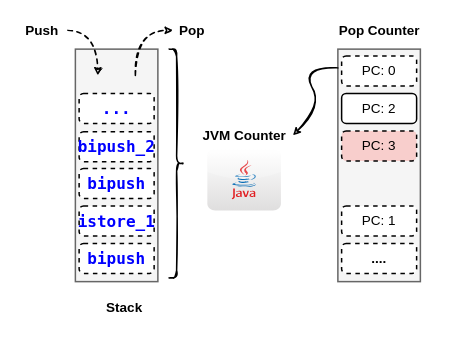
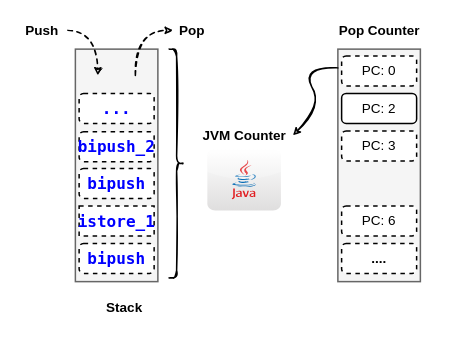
  <mxCell id="0" />
  <mxCell id="1" parent="0" />
  <mxCell id="2" value="&lt;div&gt;&lt;br&gt;&lt;/div&gt;" style="text;html=1;align=left;verticalAlign=middle;resizable=0;points=[];autosize=1;strokeColor=none;fillColor=none;" parent="1" vertex="1"><mxGeometry x="370" y="175" width="20" height="30" as="geometry" /></mxCell>
  <mxCell id="3" value="" style="shape=image;html=1;verticalAlign=top;verticalLabelPosition=bottom;labelBackgroundColor=#ffffff;imageAspect=0;aspect=fixed;image=https://cdn0.iconfinder.com/data/icons/google-material-design-3-0/48/ic_loop_48px-128.png;sketch=0;" parent="1" vertex="1"><mxGeometry x="285" y="200" width="80" height="80" as="geometry" /></mxCell>
  <mxCell id="4" value="&lt;b&gt;&lt;font style=&quot;font-size: 18px;&quot;&gt;JVM Counter&lt;/font&gt;&lt;/b&gt;" style="text;html=1;align=center;verticalAlign=middle;resizable=0;points=[];autosize=1;strokeColor=none;fillColor=none;" parent="1" vertex="1"><mxGeometry x="260" y="160" width="130" height="40" as="geometry" /></mxCell>
  <mxCell id="5" value="" style="rounded=0;whiteSpace=wrap;html=1;sketch=0;fontSize=18;strokeWidth=2;fillColor=#f5f5f5;fontColor=#333333;strokeColor=#666666;" parent="1" vertex="1"><mxGeometry x="450" y="65" width="110" height="310" as="geometry" /></mxCell>
  <mxCell id="6" value="PC: 0" style="rounded=1;whiteSpace=wrap;html=1;sketch=0;strokeWidth=2;fontSize=18;dashed=1;" parent="1" vertex="1"><mxGeometry x="455" y="74" width="100" height="40" as="geometry" /></mxCell>
  <mxCell id="7" value="PC: 2" style="rounded=1;whiteSpace=wrap;html=1;sketch=0;strokeWidth=2;fontSize=18;dashed=0;" parent="1" vertex="1"><mxGeometry x="455" y="124" width="100" height="40" as="geometry" /></mxCell>
- <mxCell id="8" value="PC: 3" style="rounded=1;whiteSpace=wrap;html=1;sketch=0;strokeWidth=2;fontSize=18;dashed=1;fillColor=#f8cecc;" parent="1" vertex="1"><mxGeometry x="455" y="174" width="100" height="40" as="geometry" /></mxCell>
- <mxCell id="9" value="PC: 1" style="rounded=1;whiteSpace=wrap;html=1;sketch=0;strokeWidth=2;fontSize=18;dashed=1;" parent="1" vertex="1"><mxGeometry x="455" y="274" width="100" height="40" as="geometry" /></mxCell>
+ <mxCell id="8" value="PC: 3" style="rounded=1;whiteSpace=wrap;html=1;sketch=0;strokeWidth=2;fontSize=18;dashed=1;" parent="1" vertex="1"><mxGeometry x="455" y="174" width="100" height="40" as="geometry" /></mxCell>
+ <mxCell id="9" value="PC: 6" style="rounded=1;whiteSpace=wrap;html=1;sketch=0;strokeWidth=2;fontSize=18;dashed=1;" parent="1" vertex="1"><mxGeometry x="455" y="274" width="100" height="40" as="geometry" /></mxCell>
  <mxCell id="10" value="&lt;b&gt;....&lt;/b&gt;" style="rounded=1;whiteSpace=wrap;html=1;sketch=0;strokeWidth=2;fontSize=18;dashed=1;" parent="1" vertex="1"><mxGeometry x="455" y="324" width="100" height="40" as="geometry" /></mxCell>
  <mxCell id="11" value="" style="curved=1;endArrow=classic;html=1;rounded=0;fontSize=18;strokeWidth=2;sketch=1;" parent="1" target="2" edge="1"><mxGeometry width="50" height="50" relative="1" as="geometry"><mxPoint x="450" y="90" as="sourcePoint" /><mxPoint x="400" y="140" as="targetPoint" /><Array as="points"><mxPoint x="400" y="90" /><mxPoint x="430" y="140" /></Array></mxGeometry></mxCell>
  <mxCell id="12" value="" style="dashed=0;outlineConnect=0;html=1;align=center;labelPosition=center;verticalLabelPosition=bottom;verticalAlign=top;shape=mxgraph.webicons.java;gradientColor=#DFDEDE;sketch=0;strokeColor=#00CC00;strokeWidth=2;fontSize=18;" parent="1" vertex="1"><mxGeometry x="275.95" y="197.8" width="98.1" height="82.2" as="geometry" /></mxCell>
  <mxCell id="13" value="&lt;b&gt;Pop Counter&lt;/b&gt;" style="text;html=1;align=center;verticalAlign=middle;resizable=0;points=[];autosize=1;strokeColor=none;fillColor=none;fontSize=18;" parent="1" vertex="1"><mxGeometry x="420" y="20" width="170" height="40" as="geometry" /></mxCell>
  <mxCell id="14" value="" style="rounded=0;whiteSpace=wrap;html=1;sketch=0;fontSize=18;strokeWidth=2;fillColor=#f5f5f5;fontColor=#333333;strokeColor=#666666;" parent="1" vertex="1"><mxGeometry x="100" y="65" width="110" height="310" as="geometry" /></mxCell>
  <mxCell id="15" value="&lt;b&gt;Stack&lt;/b&gt;" style="text;html=1;align=center;verticalAlign=middle;resizable=0;points=[];autosize=1;strokeColor=none;fillColor=none;fontSize=18;" parent="1" vertex="1"><mxGeometry x="130" y="390" width="70" height="40" as="geometry" /></mxCell>
  <mxCell id="16" value="&lt;span id=&quot;docs-internal-guid-bf1eb5b7-7fff-3892-7069-e3ab6ad54eb3&quot;&gt;&lt;span style=&quot;font-size: 16pt; font-family: &amp;quot;Source Code Pro&amp;quot;, monospace; color: rgb(0, 0, 255); background-color: transparent; font-weight: 700; font-variant-numeric: normal; font-variant-east-asian: normal; vertical-align: baseline;&quot;&gt;bipush&lt;/span&gt;&lt;/span&gt;" style="rounded=1;whiteSpace=wrap;html=1;sketch=0;strokeWidth=2;fontSize=18;dashed=1;" parent="1" vertex="1"><mxGeometry x="105" y="324" width="100" height="40" as="geometry" /></mxCell>
- <mxCell id="17" value="&lt;span id=&quot;docs-internal-guid-ab4792b6-7fff-8f93-a78d-b3672d529495&quot;&gt;&lt;span style=&quot;font-size: 16pt; font-family: &amp;quot;Source Code Pro&amp;quot;, monospace; color: rgb(0, 0, 255); background-color: transparent; font-weight: 700; font-variant-numeric: normal; font-variant-east-asian: normal; vertical-align: baseline;&quot;&gt;istore_1&lt;/span&gt;&lt;/span&gt;" style="rounded=1;whiteSpace=wrap;html=1;sketch=0;strokeWidth=2;fontSize=18;dashed=1;" parent="1" vertex="1"><mxGeometry x="105" y="274" width="100" height="40" as="geometry" /></mxCell>
+ <mxCell id="17" value="&lt;span id=&quot;docs-internal-guid-ab4792b6-7fff-8f93-a78d-b3672d529495&quot;&gt;&lt;span style=&quot;font-size: 16pt; font-family: &amp;quot;Source Code Pro&amp;quot;, monospace; color: rgb(0, 0, 255); background-color: transparent; font-weight: 700; font-variant-numeric: normal; font-variant-east-asian: normal; vertical-align: baseline;&quot;&gt;istore_1&lt;/span&gt;&lt;/span&gt;" style="whiteSpace=wrap;html=1;sketch=0;strokeWidth=2;fontSize=18;dashed=1;rounded=0;" parent="1" vertex="1"><mxGeometry x="105" y="274" width="100" height="40" as="geometry" /></mxCell>
  <mxCell id="18" value="&lt;span id=&quot;docs-internal-guid-d7edc2c1-7fff-ae62-b040-b5bfc6cb10ec&quot;&gt;&lt;span style=&quot;font-size: 16pt; font-family: &amp;quot;Source Code Pro&amp;quot;, monospace; color: rgb(0, 0, 255); background-color: transparent; font-weight: 700; font-variant-numeric: normal; font-variant-east-asian: normal; vertical-align: baseline;&quot;&gt;bipush&lt;/span&gt;&lt;/span&gt;" style="rounded=1;whiteSpace=wrap;html=1;sketch=0;strokeWidth=2;fontSize=18;dashed=1;" parent="1" vertex="1"><mxGeometry x="105" y="224" width="100" height="40" as="geometry" /></mxCell>
  <mxCell id="19" value="&lt;span id=&quot;docs-internal-guid-66d05ad8-7fff-c431-9a2d-2e91c0aa8d74&quot;&gt;&lt;span style=&quot;font-size: 16pt; font-family: &amp;quot;Source Code Pro&amp;quot;, monospace; color: rgb(0, 0, 255); background-color: transparent; font-weight: 700; font-variant-numeric: normal; font-variant-east-asian: normal; vertical-align: baseline;&quot;&gt;bipush_2&lt;/span&gt;&lt;/span&gt;" style="rounded=1;whiteSpace=wrap;html=1;sketch=0;strokeWidth=2;fontSize=18;dashed=1;" parent="1" vertex="1"><mxGeometry x="105" y="175" width="100" height="40" as="geometry" /></mxCell>
  <mxCell id="20" value="&lt;font face=&quot;Source Code Pro, monospace&quot; color=&quot;#0000ff&quot;&gt;&lt;span style=&quot;font-size: 21.333px;&quot;&gt;&lt;b&gt;...&lt;/b&gt;&lt;/span&gt;&lt;/font&gt;" style="rounded=1;whiteSpace=wrap;html=1;sketch=0;strokeWidth=2;fontSize=18;dashed=1;" parent="1" vertex="1"><mxGeometry x="105" y="124" width="100" height="40" as="geometry" /></mxCell>
  <mxCell id="21" value="" style="curved=1;endArrow=classic;html=1;rounded=0;sketch=1;strokeWidth=2;fontSize=18;dashed=1;" parent="1" edge="1"><mxGeometry width="50" height="50" relative="1" as="geometry"><mxPoint x="180" y="100" as="sourcePoint" /><mxPoint x="230" y="40" as="targetPoint" /><Array as="points"><mxPoint x="180" y="40" /></Array></mxGeometry></mxCell>
  <mxCell id="22" value="" style="curved=1;endArrow=classic;html=1;rounded=0;sketch=1;strokeWidth=2;fontSize=18;dashed=1;" parent="1" edge="1"><mxGeometry width="50" height="50" relative="1" as="geometry"><mxPoint x="90" y="40" as="sourcePoint" /><mxPoint x="130" y="100" as="targetPoint" /><Array as="points"><mxPoint x="130" y="40" /></Array></mxGeometry></mxCell>
  <mxCell id="23" value="&lt;b&gt;Push&lt;/b&gt;" style="text;html=1;align=center;verticalAlign=middle;resizable=0;points=[];autosize=1;strokeColor=none;fillColor=none;fontSize=18;" parent="1" vertex="1"><mxGeometry x="20" y="20" width="70" height="40" as="geometry" /></mxCell>
  <mxCell id="24" value="&lt;b&gt;Pop&lt;/b&gt;" style="text;html=1;align=center;verticalAlign=middle;resizable=0;points=[];autosize=1;strokeColor=none;fillColor=none;fontSize=18;" parent="1" vertex="1"><mxGeometry x="225" y="20" width="60" height="40" as="geometry" /></mxCell>
  <mxCell id="25" value="" style="shape=curlyBracket;whiteSpace=wrap;html=1;rounded=1;flipH=1;labelPosition=right;verticalLabelPosition=middle;align=left;verticalAlign=middle;strokeWidth=2;sketch=1;" vertex="1" parent="1"><mxGeometry x="225" y="65" width="20" height="305" as="geometry" /></mxCell>
